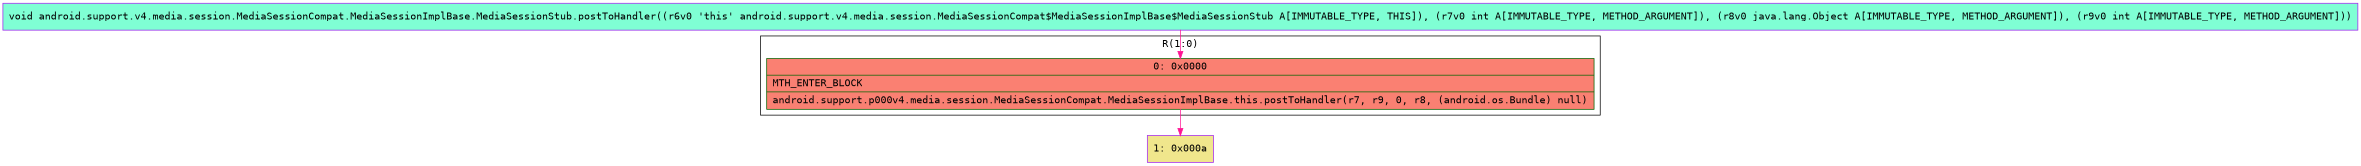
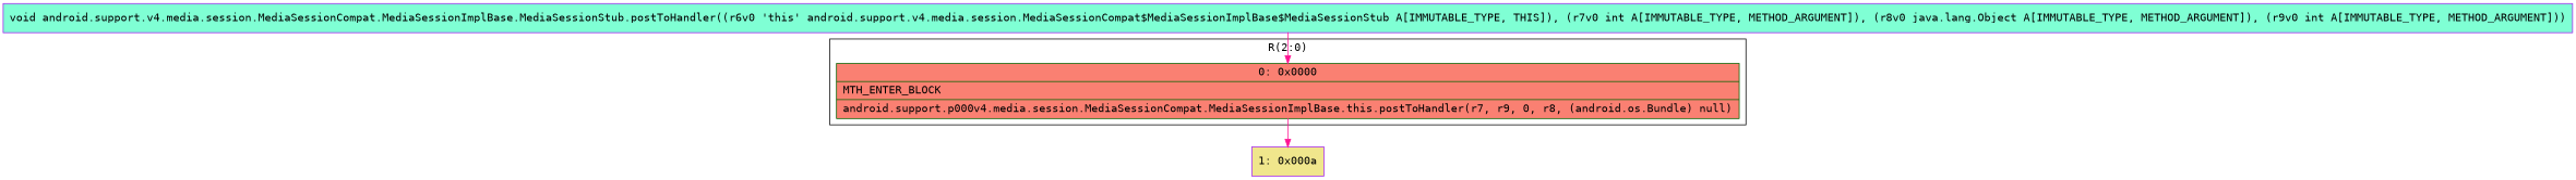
  digraph {
    fontname="DejaVu Sans Mono"
    node [color=purple shape=record style=filled fontname="DejaVu Sans Mono"]
    edge [color=deeppink fontname="DejaVu Sans Mono"]
    n1 [color=darkgreen label="{0\:\ 0x0000|MTH_ENTER_BLOCK\l|android.support.p000v4.media.session.MediaSessionCompat.MediaSessionImplBase.this.postToHandler(r7, r9, 0, r8, (android.os.Bundle) null)\l}" fillcolor=salmon]
    n2 [label="{1\:\ 0x000a}" fillcolor=khaki]
    n3 [label="{void android.support.v4.media.session.MediaSessionCompat.MediaSessionImplBase.MediaSessionStub.postToHandler((r6v0 'this' android.support.v4.media.session.MediaSessionCompat$MediaSessionImplBase$MediaSessionStub A[IMMUTABLE_TYPE, THIS]), (r7v0 int A[IMMUTABLE_TYPE, METHOD_ARGUMENT]), (r8v0 java.lang.Object A[IMMUTABLE_TYPE, METHOD_ARGUMENT]), (r9v0 int A[IMMUTABLE_TYPE, METHOD_ARGUMENT])) }" fillcolor=aquamarine]
    subgraph cluster_1 {
-     label="R(1:0)"
+     label="R(2:0)"
      n1
    }
    n1 -> n2
    n3 -> n1
  }
